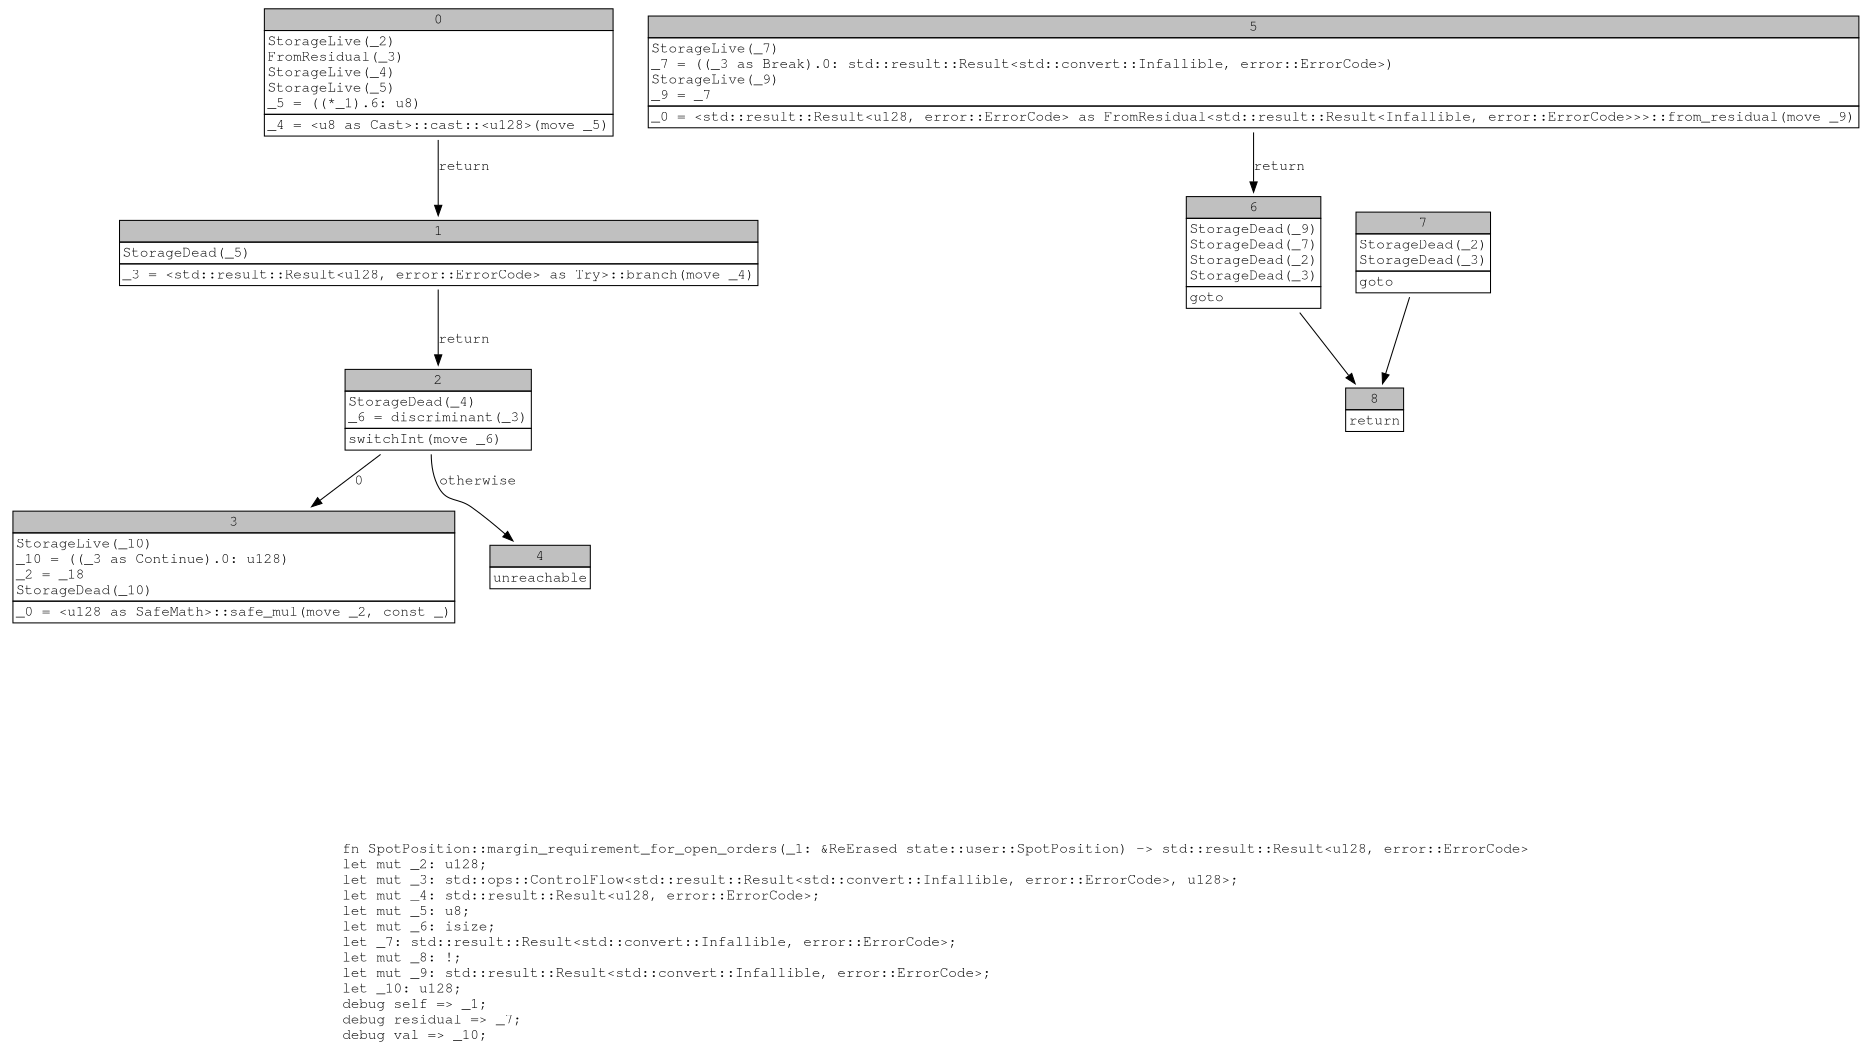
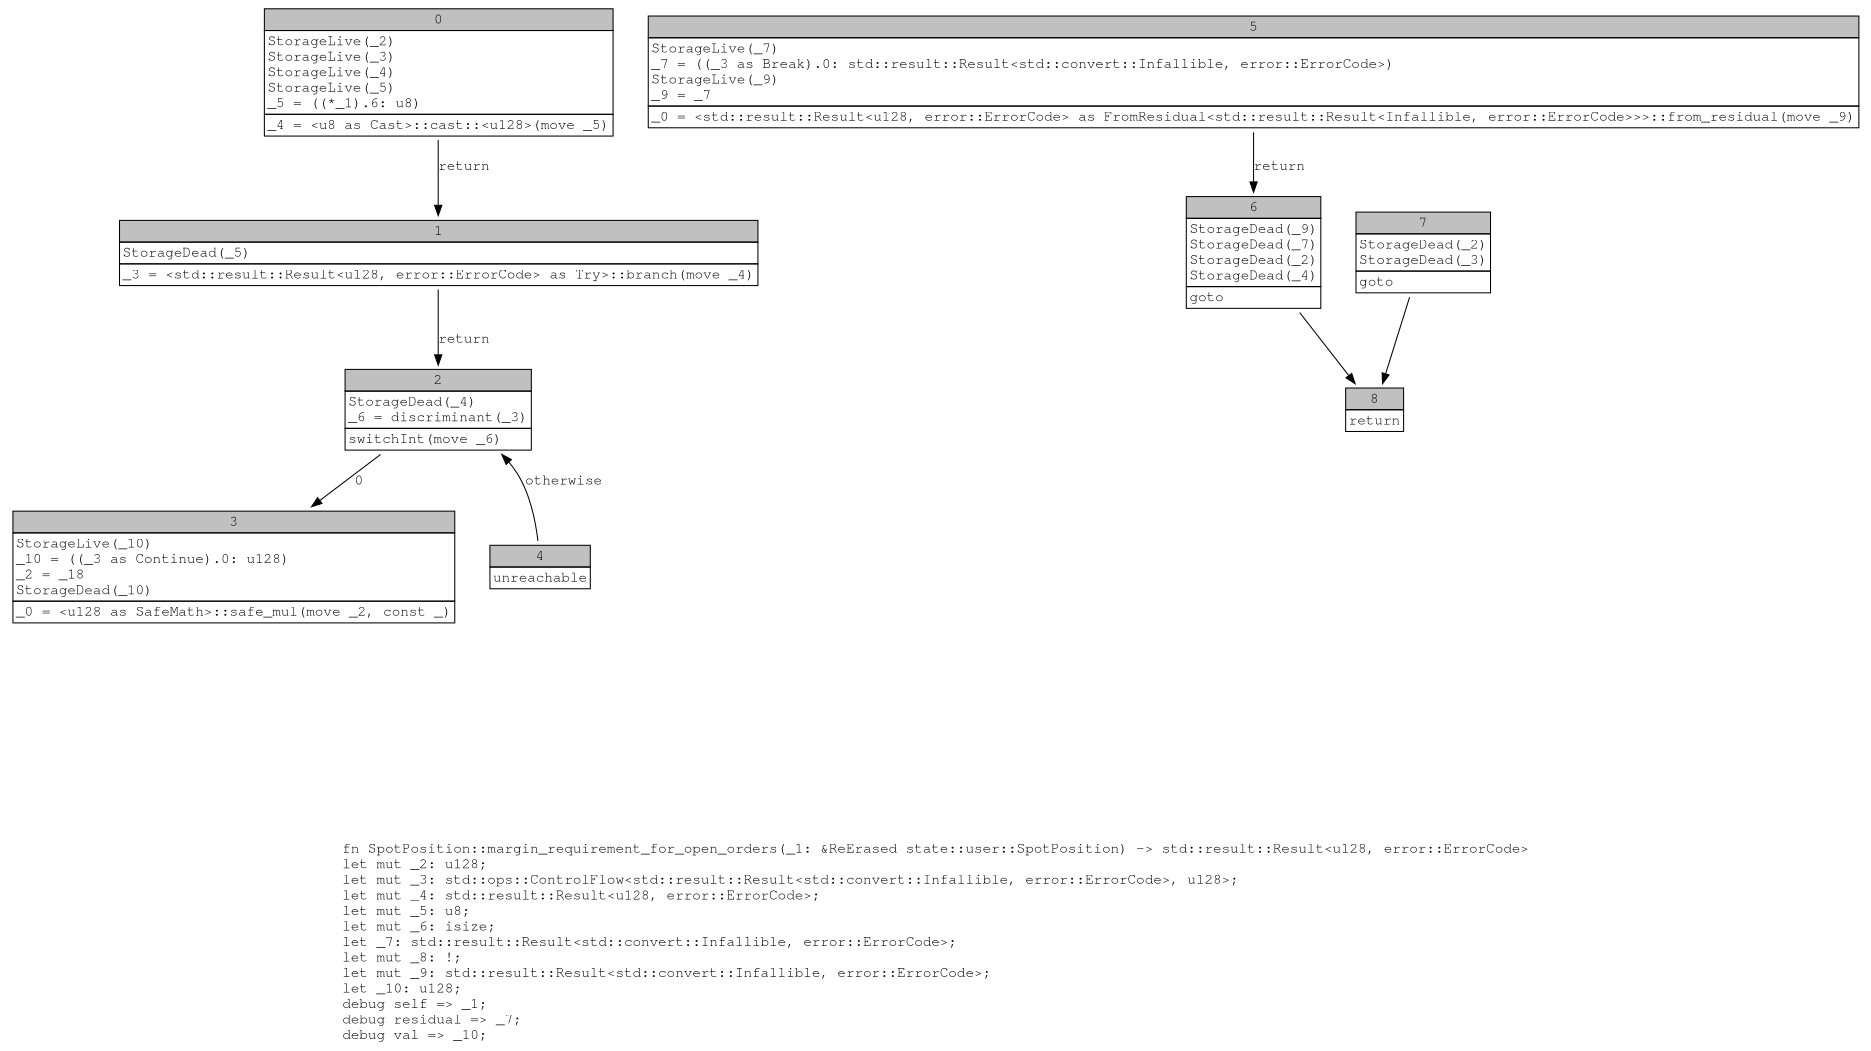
  digraph {
    fontname="Courier, monospace"
    label=<fn SpotPosition::margin_requirement_for_open_orders(_1: &amp;ReErased state::user::SpotPosition) -&gt; std::result::Result&lt;u128, error::ErrorCode&gt;<br align="left"/>let mut _2: u128;<br align="left"/>let mut _3: std::ops::ControlFlow&lt;std::result::Result&lt;std::convert::Infallible, error::ErrorCode&gt;, u128&gt;;<br align="left"/>let mut _4: std::result::Result&lt;u128, error::ErrorCode&gt;;<br align="left"/>let mut _5: u8;<br align="left"/>let mut _6: isize;<br align="left"/>let _7: std::result::Result&lt;std::convert::Infallible, error::ErrorCode&gt;;<br align="left"/>let mut _8: !;<br align="left"/>let mut _9: std::result::Result&lt;std::convert::Infallible, error::ErrorCode&gt;;<br align="left"/>let _10: u128;<br align="left"/>debug self =&gt; _1;<br align="left"/>debug residual =&gt; _7;<br align="left"/>debug val =&gt; _10;<br align="left"/>>
    node [fontname="Courier, monospace" shape=none]
    edge [fontname="Courier, monospace"]
-   n1 [label=<<table border="0" cellborder="1" cellspacing="0"><tr><td bgcolor="gray" align="center" colspan="1">0</td></tr><tr><td align="left" balign="left">StorageLive(_2)<br/>FromResidual(_3)<br/>StorageLive(_4)<br/>StorageLive(_5)<br/>_5 = ((*_1).6: u8)<br/></td></tr><tr><td align="left">_4 = &lt;u8 as Cast&gt;::cast::&lt;u128&gt;(move _5)</td></tr></table>>]
+   n1 [label=<<table border="0" cellborder="1" cellspacing="0"><tr><td bgcolor="gray" align="center" colspan="1">0</td></tr><tr><td align="left" balign="left">StorageLive(_2)<br/>StorageLive(_3)<br/>StorageLive(_4)<br/>StorageLive(_5)<br/>_5 = ((*_1).6: u8)<br/></td></tr><tr><td align="left">_4 = &lt;u8 as Cast&gt;::cast::&lt;u128&gt;(move _5)</td></tr></table>>]
    n2 [label=<<table border="0" cellborder="1" cellspacing="0"><tr><td bgcolor="gray" align="center" colspan="1">1</td></tr><tr><td align="left" balign="left">StorageDead(_5)<br/></td></tr><tr><td align="left">_3 = &lt;std::result::Result&lt;u128, error::ErrorCode&gt; as Try&gt;::branch(move _4)</td></tr></table>>]
    n3 [label=<<table border="0" cellborder="1" cellspacing="0"><tr><td bgcolor="gray" align="center" colspan="1">2</td></tr><tr><td align="left" balign="left">StorageDead(_4)<br/>_6 = discriminant(_3)<br/></td></tr><tr><td align="left">switchInt(move _6)</td></tr></table>>]
    n4 [label=<<table border="0" cellborder="1" cellspacing="0"><tr><td bgcolor="gray" align="center" colspan="1">3</td></tr><tr><td align="left" balign="left">StorageLive(_10)<br/>_10 = ((_3 as Continue).0: u128)<br/>_2 = _18<br/>StorageDead(_10)<br/></td></tr><tr><td align="left">_0 = &lt;u128 as SafeMath&gt;::safe_mul(move _2, const _)</td></tr></table>>]
    n5 [label=<<table border="0" cellborder="1" cellspacing="0"><tr><td bgcolor="gray" align="center" colspan="1">4</td></tr><tr><td align="left">unreachable</td></tr></table>>]
    n6 [label=<<table border="0" cellborder="1" cellspacing="0"><tr><td bgcolor="gray" align="center" colspan="1">5</td></tr><tr><td align="left" balign="left">StorageLive(_7)<br/>_7 = ((_3 as Break).0: std::result::Result&lt;std::convert::Infallible, error::ErrorCode&gt;)<br/>StorageLive(_9)<br/>_9 = _7<br/></td></tr><tr><td align="left">_0 = &lt;std::result::Result&lt;u128, error::ErrorCode&gt; as FromResidual&lt;std::result::Result&lt;Infallible, error::ErrorCode&gt;&gt;&gt;::from_residual(move _9)</td></tr></table>>]
-   n7 [label=<<table border="0" cellborder="1" cellspacing="0"><tr><td bgcolor="gray" align="center" colspan="1">6</td></tr><tr><td align="left" balign="left">StorageDead(_9)<br/>StorageDead(_7)<br/>StorageDead(_2)<br/>StorageDead(_3)<br/></td></tr><tr><td align="left">goto</td></tr></table>>]
+   n7 [label=<<table border="0" cellborder="1" cellspacing="0"><tr><td bgcolor="gray" align="center" colspan="1">6</td></tr><tr><td align="left" balign="left">StorageDead(_9)<br/>StorageDead(_7)<br/>StorageDead(_2)<br/>StorageDead(_4)<br/></td></tr><tr><td align="left">goto</td></tr></table>>]
    n8 [label=<<table border="0" cellborder="1" cellspacing="0"><tr><td bgcolor="gray" align="center" colspan="1">7</td></tr><tr><td align="left" balign="left">StorageDead(_2)<br/>StorageDead(_3)<br/></td></tr><tr><td align="left">goto</td></tr></table>>]
    n9 [label=<<table border="0" cellborder="1" cellspacing="0"><tr><td bgcolor="gray" align="center" colspan="1">8</td></tr><tr><td align="left">return</td></tr></table>>]
    n1 -> n2 [label=return]
    n2 -> n3 [label=return]
    n3 -> n4 [label=0]
-   n3 -> n5 [label=otherwise]
+   n5 -> n3 [label=otherwise]
    n6 -> n7 [label=return]
    n7 -> n9
    n8 -> n9
  }
